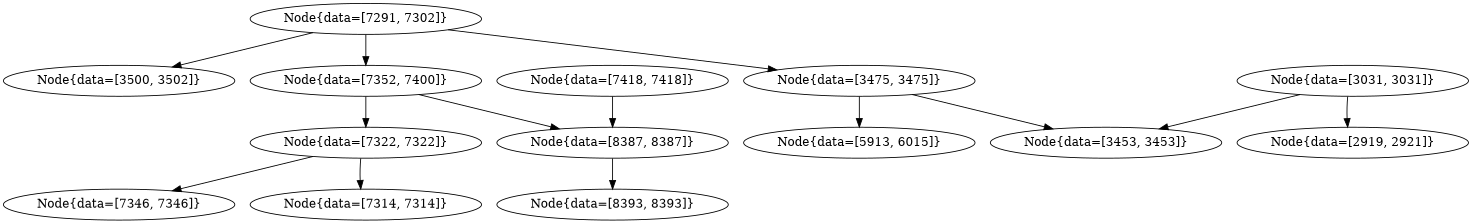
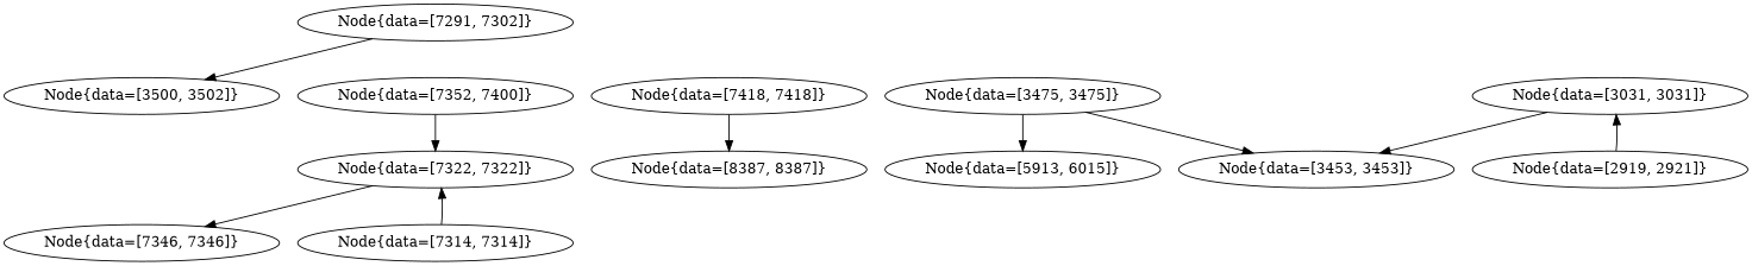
  digraph {
    n1 [label="Node{data=[7291, 7302]}"]
    n2 [label="Node{data=[3475, 3475]}"]
    n3 [label="Node{data=[7352, 7400]}"]
    n4 [label="Node{data=[3500, 3502]}"]
    n5 [label="Node{data=[5913, 6015]}"]
    n6 [label="Node{data=[3453, 3453]}"]
    n7 [label="Node{data=[7322, 7322]}"]
    n8 [label="Node{data=[8387, 8387]}"]
    n9 [label="Node{data=[3031, 3031]}"]
    n10 [label="Node{data=[2919, 2921]}"]
    n11 [label="Node{data=[7314, 7314]}"]
    n12 [label="Node{data=[7346, 7346]}"]
-   n13 [label="Node{data=[8393, 8393]}"]
    n14 [label="Node{data=[7418, 7418]}"]
-   n1 -> n2
-   n1 -> n3
    n1 -> n4
    n2 -> n5
    n2 -> n6
    n3 -> n7
-   n3 -> n8
-   n7 -> n11
+   n11 -> n7
    n7 -> n12
-   n8 -> n13
    n9 -> n6
-   n9 -> n10
+   n10 -> n9
    n14 -> n8
  }
